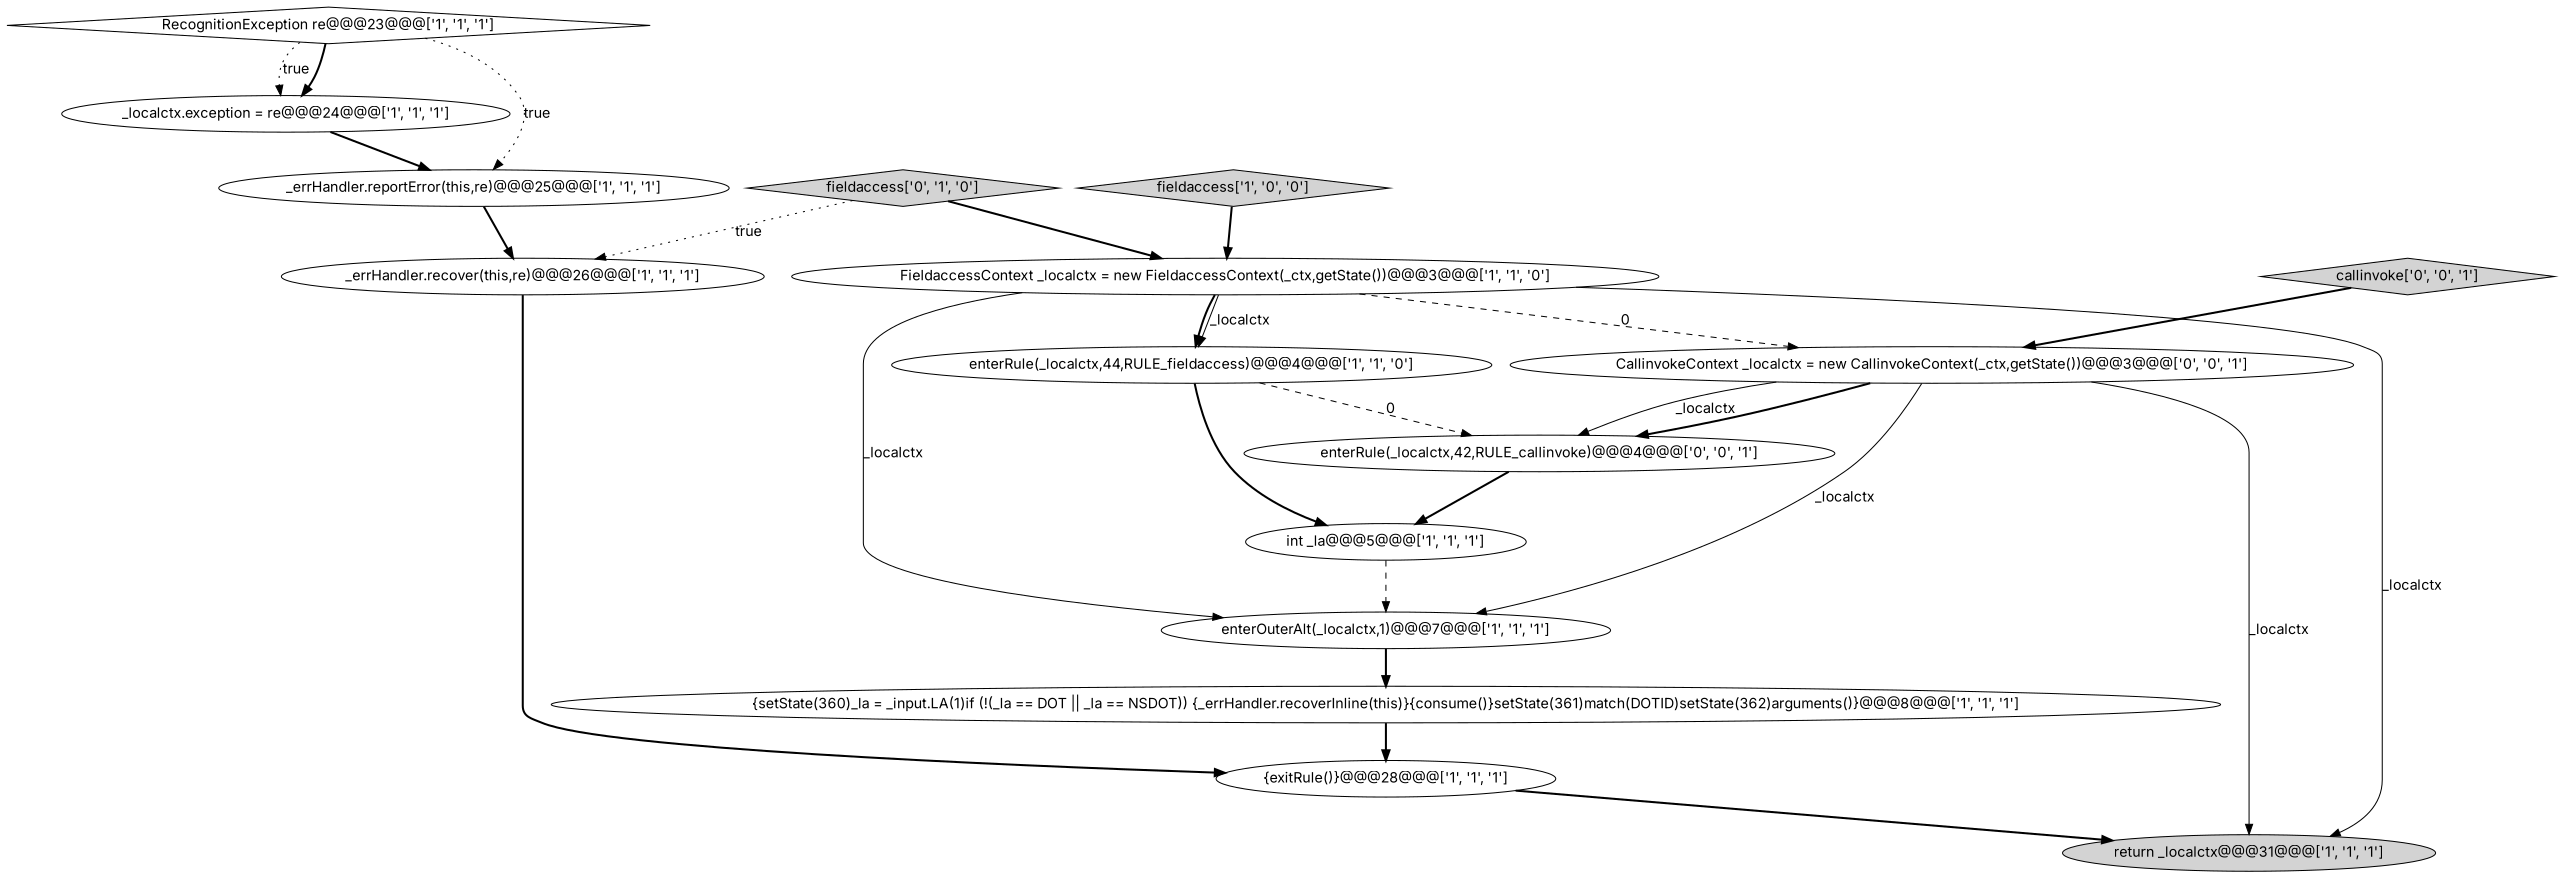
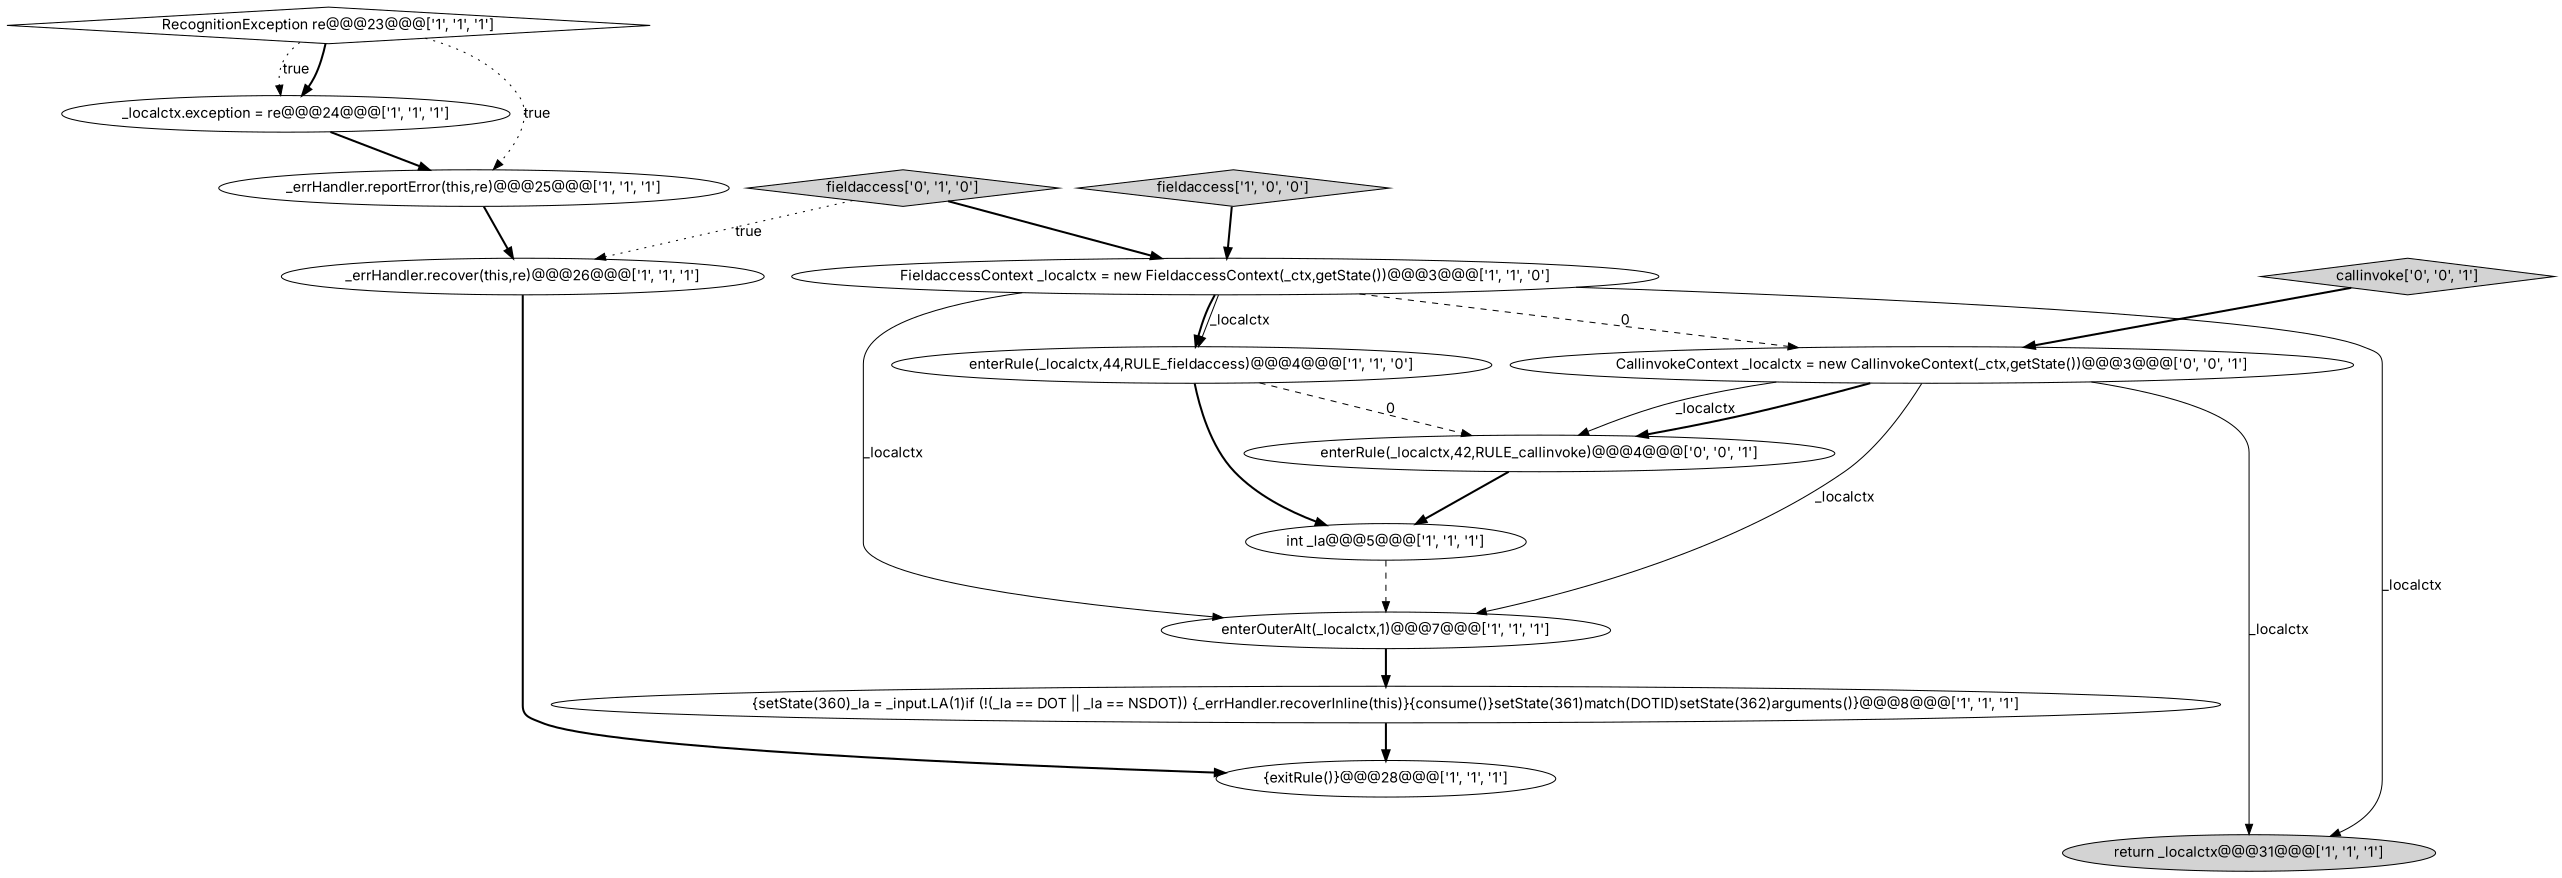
  digraph {
    fontname=Inter
    node [fillcolor=white fontname=Inter shape=ellipse style=filled]
    edge [fontname=Inter style=bold]
    n1 [label="_errHandler.reportError(this,re)@@@25@@@['1', '1', '1']"]
    n2 [label="_errHandler.recover(this,re)@@@26@@@['1', '1', '1']"]
    n3 [label="{exitRule()}@@@28@@@['1', '1', '1']"]
    n4 [label="_localctx.exception = re@@@24@@@['1', '1', '1']"]
    n5 [fillcolor=lightgray label="fieldaccess['1', '0', '0']" shape=diamond]
    n6 [label="FieldaccessContext _localctx = new FieldaccessContext(_ctx,getState())@@@3@@@['1', '1', '0']"]
    n7 [fillcolor=lightgray label="return _localctx@@@31@@@['1', '1', '1']"]
    n8 [label="enterOuterAlt(_localctx,1)@@@7@@@['1', '1', '1']"]
    n9 [label="CallinvokeContext _localctx = new CallinvokeContext(_ctx,getState())@@@3@@@['0', '0', '1']"]
    n10 [label="enterRule(_localctx,44,RULE_fieldaccess)@@@4@@@['1', '1', '0']"]
    n11 [label="int _la@@@5@@@['1', '1', '1']"]
    n12 [label="{setState(360)_la = _input.LA(1)if (!(_la == DOT || _la == NSDOT)) {_errHandler.recoverInline(this)}{consume()}setState(361)match(DOTID)setState(362)arguments()}@@@8@@@['1', '1', '1']"]
    n13 [label="RecognitionException re@@@23@@@['1', '1', '1']" shape=diamond]
    n14 [label="enterRule(_localctx,42,RULE_callinvoke)@@@4@@@['0', '0', '1']"]
    n15 [fillcolor=lightgray label="callinvoke['0', '0', '1']" shape=diamond]
    n16 [fillcolor=lightgray label="fieldaccess['0', '1', '0']" shape=diamond]
    n1 -> n2
    n2 -> n3
-   n3 -> n7
    n4 -> n1
    n5 -> n6
    n6 -> n7 [label=_localctx style=solid]
    n6 -> n8 [label=_localctx style=solid]
    n6 -> n9 [label=0 style=dashed]
    n6 -> n10 [label=_localctx style=solid]
    n6 -> n10
    n8 -> n12
    n9 -> n7 [label=_localctx style=solid]
    n9 -> n8 [label=_localctx style=solid]
    n9 -> n14 [label=_localctx style=solid]
    n9 -> n14
    n10 -> n11
    n10 -> n14 [label=0 style=dashed]
    n11 -> n8 [style=dashed]
    n12 -> n3
    n13 -> n1 [label=true style=dotted]
    n13 -> n4
    n13 -> n4 [label=true style=dotted]
    n14 -> n11
    n15 -> n9
    n16 -> n2 [label=true style=dotted]
    n16 -> n6
  }
